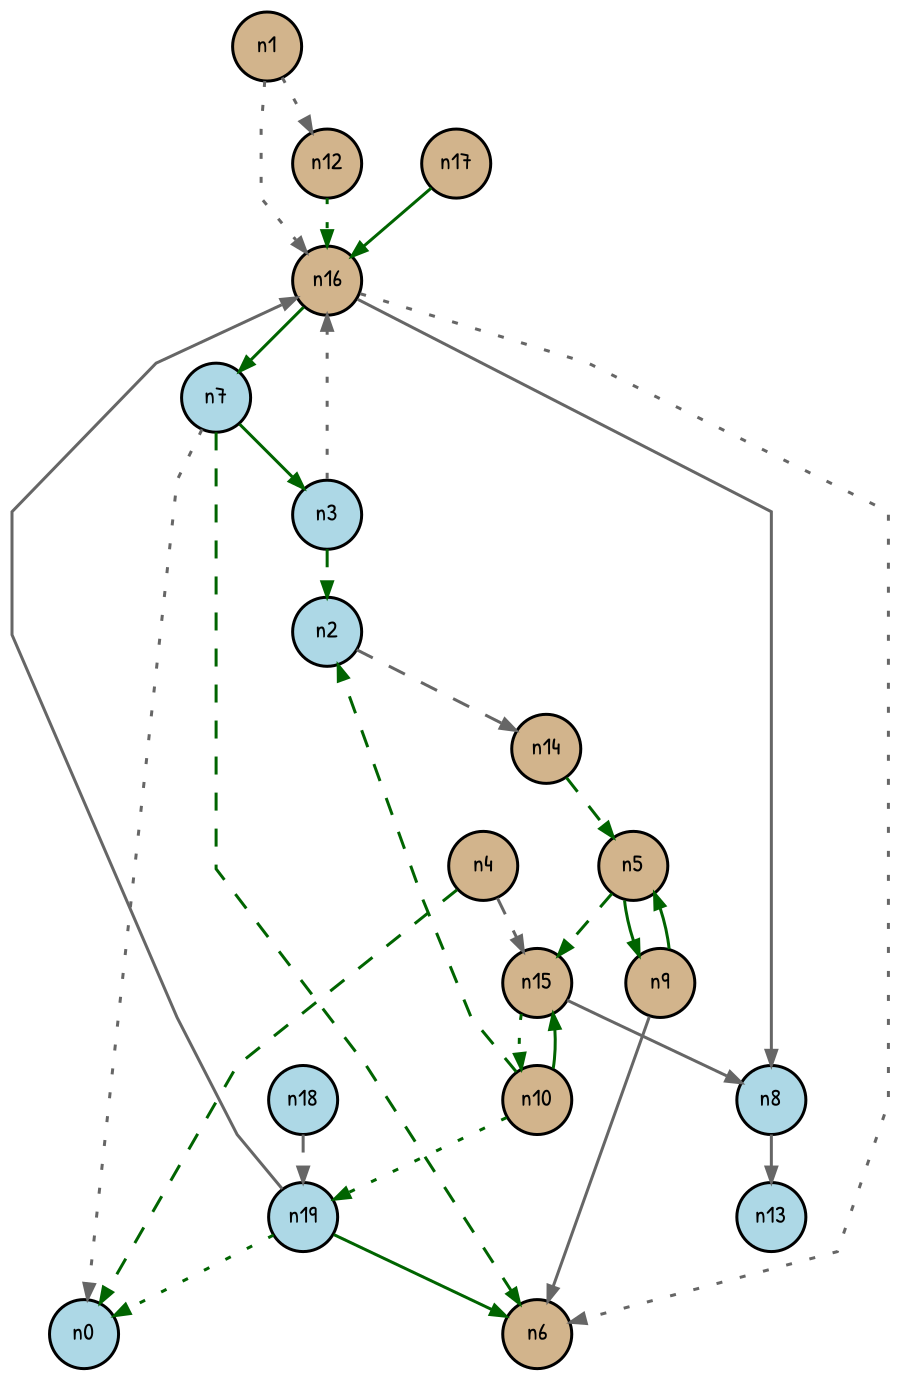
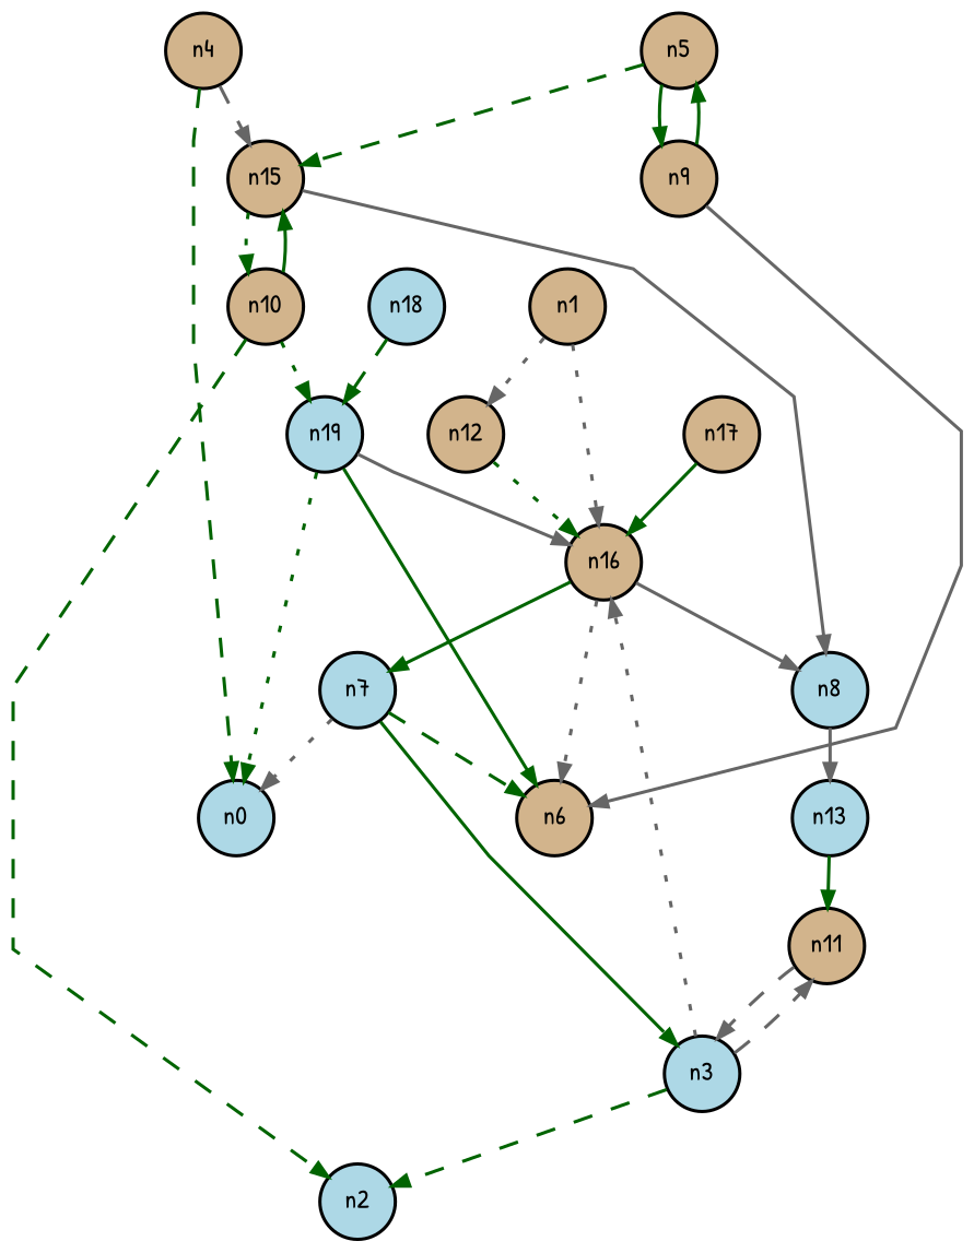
  digraph {
    fontname="Patrick Hand"
    fontsize=8
    nodesep=0.22
    nodesize=0.16
    ranksep=0.22
    splines=polyline
    node [fillcolor=tan fixedsize=shape fontname="Patrick Hand" fontsize=8 shape=circle style=filled]
    edge [arrowsize=0.5 color=darkgreen fontname="Patrick Hand" style=solid]
    n12 [width=0.32]
    n16 [width=0.32]
    n6 [width=0.32]
    n8 [fillcolor=lightblue width=0.32]
    n7 [fillcolor=lightblue width=0.32]
    n13 [fillcolor=lightblue width=0.32]
    n3 [fillcolor=lightblue width=0.32]
    n0 [fillcolor=lightblue width=0.32]
    n1 [width=0.32]
+   n11 [width=0.32]
    n2 [fillcolor=lightblue width=0.32]
-   n14 [width=0.32]
    n5 [width=0.32]
    n15 [width=0.32]
    n9 [width=0.32]
    n10 [width=0.32]
    n4 [width=0.32]
    n19 [fillcolor=lightblue width=0.32]
    n17 [width=0.32]
    n18 [fillcolor=lightblue width=0.32]
    n12 -> n16 [style=dotted]
    n16 -> n6 [color=gray40 style=dotted]
    n16 -> n8 [color=gray40]
    n16 -> n7
    n8 -> n13 [color=gray40]
    n7 -> n6 [style=dashed]
    n7 -> n3
    n7 -> n0 [color=gray40 style=dotted]
+   n13 -> n11
    n3 -> n16 [color=gray40 style=dotted]
+   n3 -> n11 [color=gray40 style=dashed]
    n3 -> n2 [style=dashed]
    n1 -> n12 [color=gray40 style=dotted]
    n1 -> n16 [color=gray40 style=dotted]
-   n2 -> n14 [color=gray40 style=dashed]
-   n14 -> n5 [style=dashed]
+   n11 -> n3 [color=gray40 style=dashed]
    n5 -> n15 [style=dashed]
    n5 -> n9
    n15 -> n8 [color=gray40]
    n15 -> n10 [style=dotted]
    n9 -> n6 [color=gray40]
    n9 -> n5
    n10 -> n2 [style=dashed]
    n10 -> n15
    n10 -> n19 [style=dotted]
    n4 -> n0 [style=dashed]
    n4 -> n15 [color=gray40 style=dashed]
    n19 -> n16 [color=gray40]
    n19 -> n6
    n19 -> n0 [style=dotted]
    n17 -> n16
-   n18 -> n19 [color=gray40 style=dashed]
+   n18 -> n19 [style=dashed]
  }
